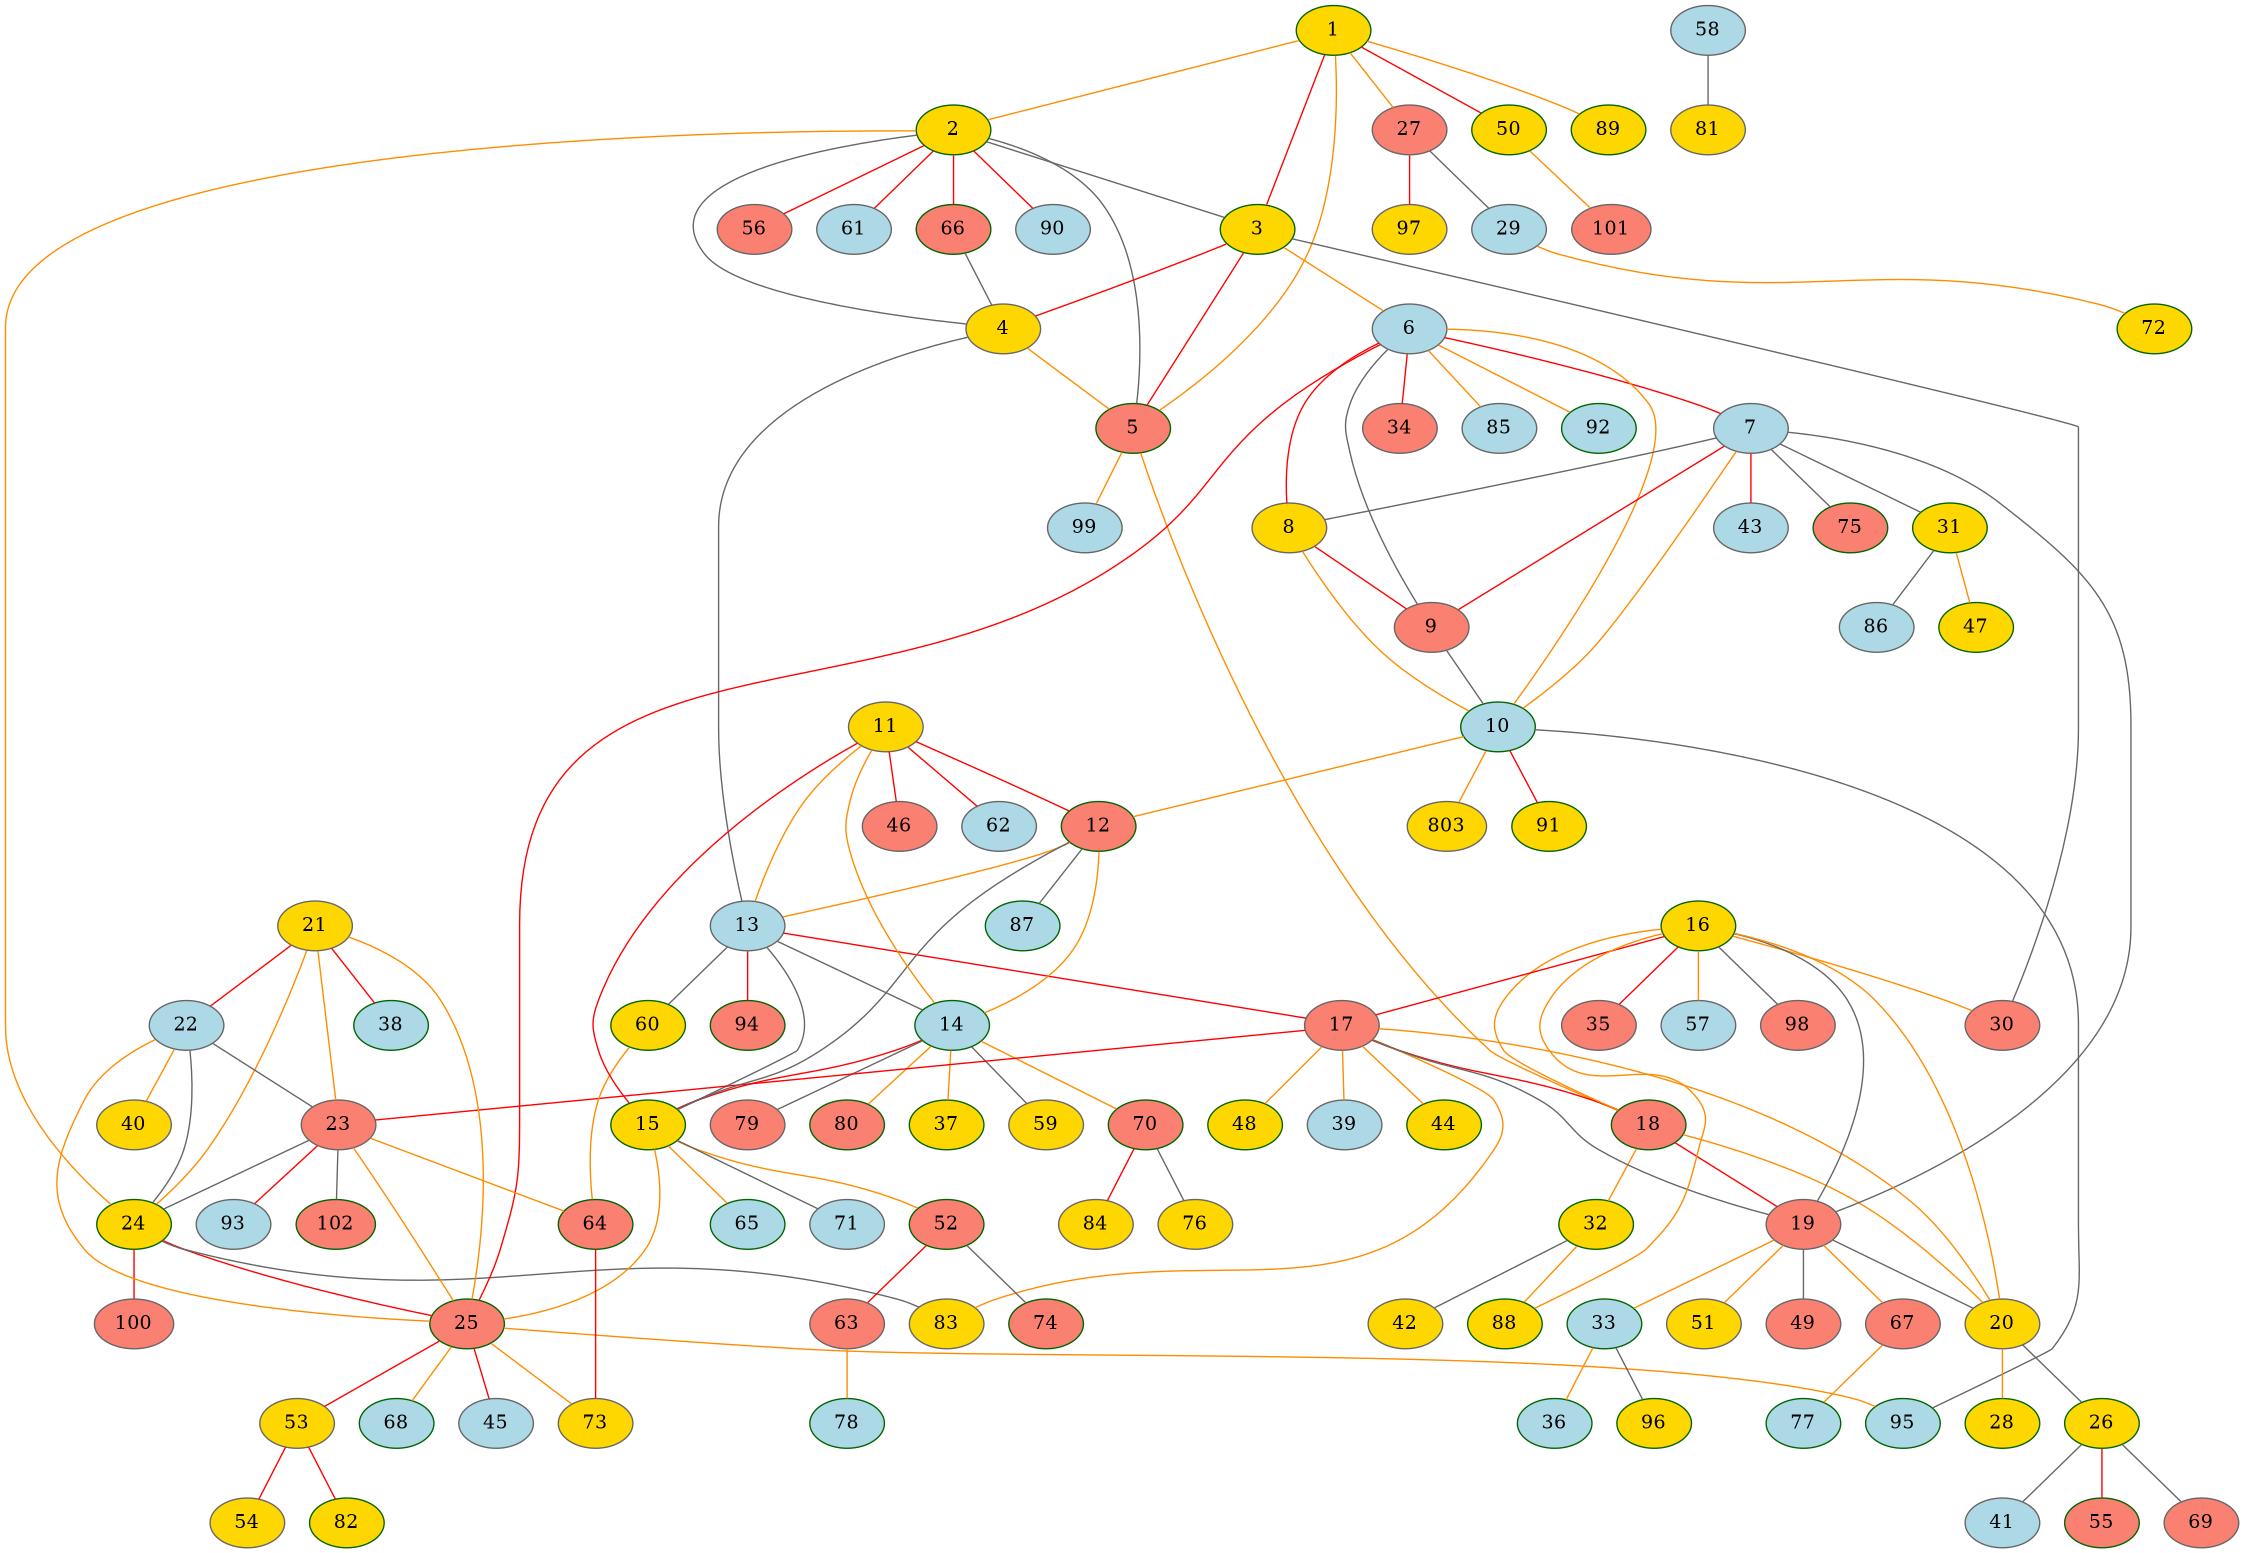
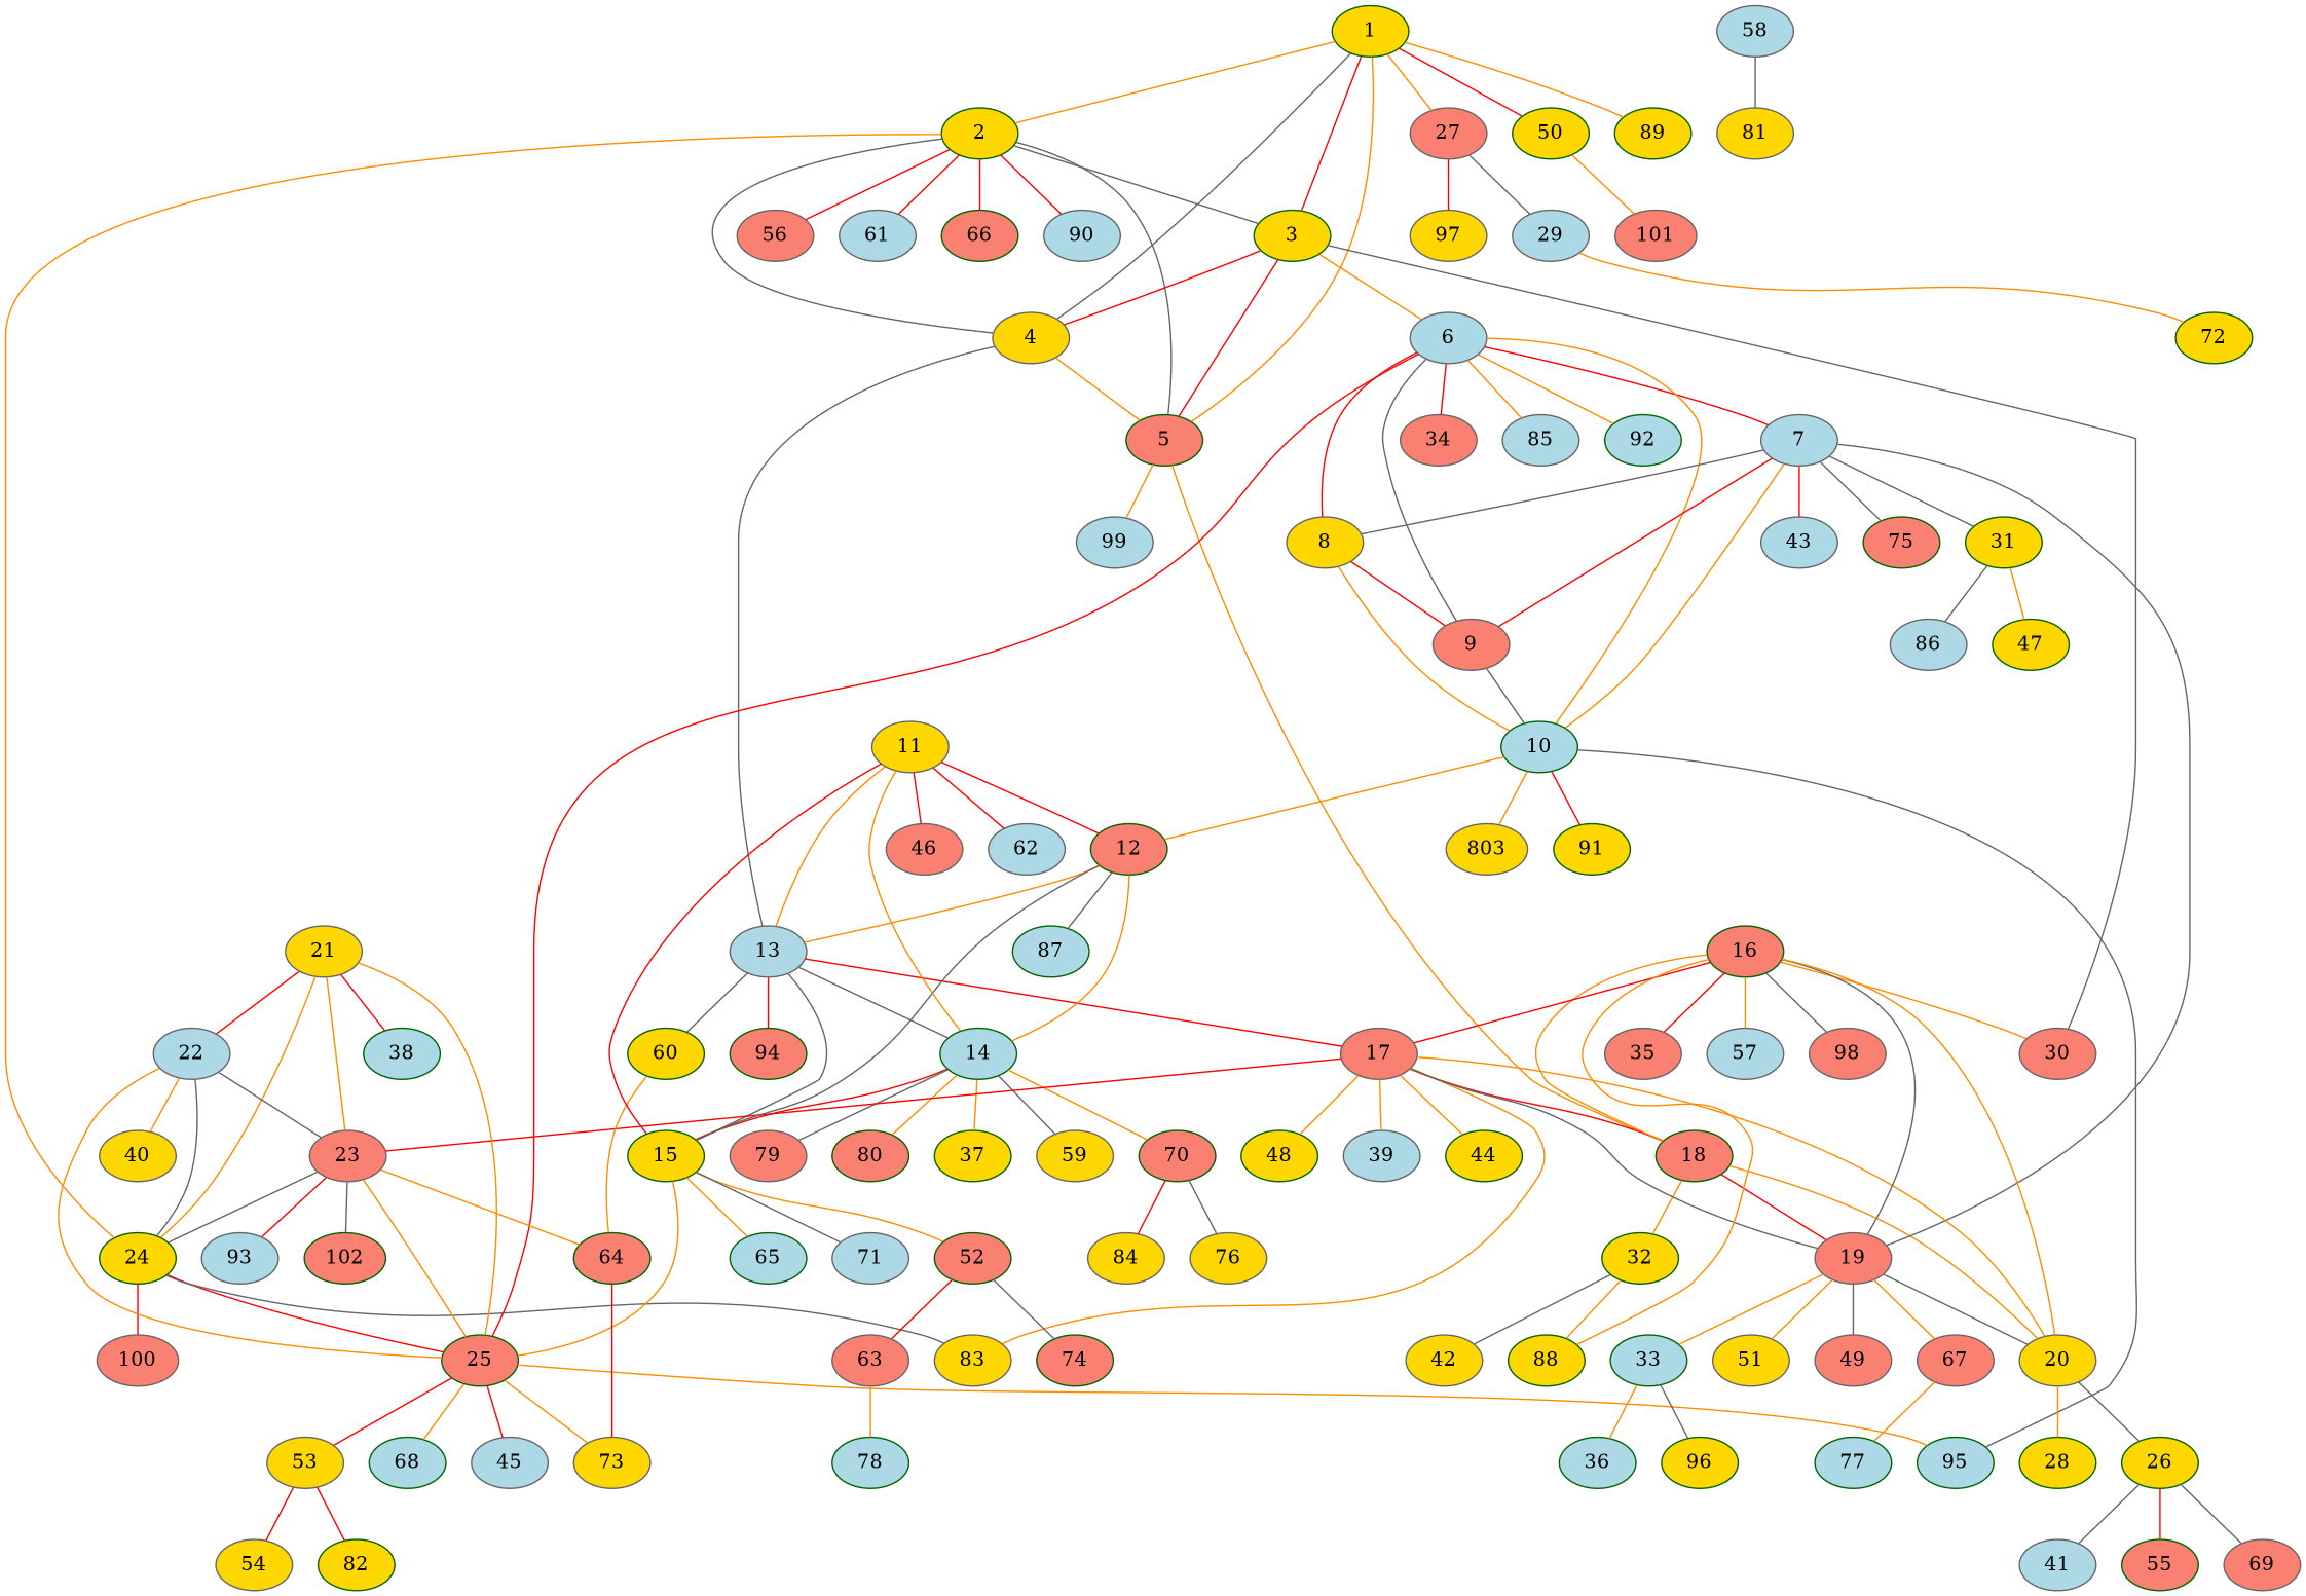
  graph {
    node [color=gray40 fillcolor=gold style=filled]
    edge [color=darkorange]
    1 [color=darkgreen]
    2 [color=darkgreen]
    3 [color=darkgreen]
    4
    5 [color=darkgreen fillcolor=salmon]
    27 [fillcolor=salmon]
    50 [color=darkgreen]
    89 [color=darkgreen]
    24 [color=darkgreen]
    56 [fillcolor=salmon]
    61 [fillcolor=lightblue]
    66 [color=darkgreen fillcolor=salmon]
    90 [fillcolor=lightblue]
    6 [fillcolor=lightblue]
    30 [fillcolor=salmon]
    13 [fillcolor=lightblue]
    18 [color=darkgreen fillcolor=salmon]
    99 [fillcolor=lightblue]
    29 [fillcolor=lightblue]
    97
    101 [fillcolor=salmon]
    25 [color=darkgreen fillcolor=salmon]
    83
    100 [fillcolor=salmon]
    7 [fillcolor=lightblue]
    8
    9 [fillcolor=salmon]
    10 [color=darkgreen fillcolor=lightblue]
    34 [fillcolor=salmon]
    85 [fillcolor=lightblue]
    92 [color=darkgreen fillcolor=lightblue]
    14 [color=darkgreen fillcolor=lightblue]
    15 [color=darkgreen]
    17 [fillcolor=salmon]
    60 [color=darkgreen]
    94 [color=darkgreen fillcolor=salmon]
    19 [fillcolor=salmon]
    20
    32 [color=darkgreen]
    31 [color=darkgreen]
    43 [fillcolor=lightblue]
    75 [color=darkgreen fillcolor=salmon]
    12 [color=darkgreen fillcolor=salmon]
    91 [color=darkgreen]
    95 [color=darkgreen fillcolor=lightblue]
    n46 [label=803]
    45 [fillcolor=lightblue]
    53
    68 [color=darkgreen fillcolor=lightblue]
    73
    33 [color=darkgreen fillcolor=lightblue]
    49 [fillcolor=salmon]
    51
    67 [fillcolor=salmon]
    47 [color=darkgreen]
    86 [fillcolor=lightblue]
    87 [color=darkgreen fillcolor=lightblue]
    11
    46 [fillcolor=salmon]
    62 [fillcolor=lightblue]
    37 [color=darkgreen]
    59
    70 [color=darkgreen fillcolor=salmon]
    79 [fillcolor=salmon]
    80 [color=darkgreen fillcolor=salmon]
    52 [color=darkgreen fillcolor=salmon]
    65 [color=darkgreen fillcolor=lightblue]
    71 [fillcolor=lightblue]
    23 [fillcolor=salmon]
    39 [fillcolor=lightblue]
    44 [color=darkgreen]
    48 [color=darkgreen]
    64 [color=darkgreen fillcolor=salmon]
    76
    84
    63 [fillcolor=salmon]
    74 [color=darkgreen fillcolor=salmon]
-   16 [color=darkgreen]
+   16 [color=darkgreen fillcolor=salmon]
    35 [fillcolor=salmon]
    57 [fillcolor=lightblue]
    98 [fillcolor=salmon]
    88 [color=darkgreen]
    26 [color=darkgreen]
    28 [color=darkgreen]
    58 [fillcolor=lightblue]
    81
    93 [fillcolor=lightblue]
    102 [color=darkgreen fillcolor=salmon]
    42
    36 [color=darkgreen fillcolor=lightblue]
    96 [color=darkgreen]
    77 [color=darkgreen fillcolor=lightblue]
    41 [fillcolor=lightblue]
    55 [color=darkgreen fillcolor=salmon]
    69 [fillcolor=salmon]
    21
    22 [fillcolor=lightblue]
    38 [color=darkgreen fillcolor=lightblue]
    40
    54
    82 [color=darkgreen]
    72 [color=darkgreen]
    78 [color=darkgreen fillcolor=lightblue]
    1 -- 2
    1 -- 3 [color=red]
-   66 -- 4 [color=gray40]
+   1 -- 4 [color=gray40]
    1 -- 5
    1 -- 27
    1 -- 50 [color=red]
    1 -- 89
    2 -- 3 [color=gray40]
    2 -- 4 [color=gray40]
    2 -- 5 [color=gray40]
    2 -- 24
    2 -- 56 [color=red]
    2 -- 61 [color=red]
    2 -- 66 [color=red]
    2 -- 90 [color=red]
    3 -- 4 [color=red]
    3 -- 5 [color=red]
    3 -- 6
    3 -- 30 [color=gray40]
    4 -- 5
    4 -- 13 [color=gray40]
    5 -- 18
    5 -- 99
    27 -- 29 [color=gray40]
    27 -- 97 [color=red]
    50 -- 101
    24 -- 25 [color=red]
    24 -- 83 [color=gray40]
    24 -- 100 [color=red]
    6 -- 25 [color=red]
    6 -- 7 [color=red]
    6 -- 8 [color=red]
    6 -- 9 [color=gray40]
    6 -- 10
    6 -- 34 [color=red]
    6 -- 85
    6 -- 92
    13 -- 14 [color=gray40]
    13 -- 15 [color=gray40]
    13 -- 17 [color=red]
    13 -- 60 [color=gray40]
    13 -- 94 [color=red]
    18 -- 19 [color=red]
    18 -- 20
    18 -- 32
    29 -- 72
    25 -- 95
    25 -- 45 [color=red]
    25 -- 53 [color=red]
    25 -- 68
    25 -- 73
    7 -- 8 [color=gray40]
    7 -- 9 [color=red]
    7 -- 10
    7 -- 19 [color=gray40]
    7 -- 31 [color=gray40]
    7 -- 43 [color=red]
    7 -- 75 [color=gray40]
    8 -- 9 [color=red]
    8 -- 10
    9 -- 10 [color=gray40]
    10 -- 12
    10 -- 91 [color=red]
    10 -- 95 [color=gray40]
    10 -- n46
    14 -- 15 [color=red]
    14 -- 37
    14 -- 59 [color=gray40]
    14 -- 70
    14 -- 79 [color=gray40]
    14 -- 80
    15 -- 25
    15 -- 52
    15 -- 65
    15 -- 71 [color=gray40]
    17 -- 18 [color=red]
    17 -- 83
    17 -- 19 [color=gray40]
    17 -- 20
    17 -- 23 [color=red]
    17 -- 39
    17 -- 44
    17 -- 48
    60 -- 64
    19 -- 20 [color=gray40]
    19 -- 33
    19 -- 49 [color=gray40]
    19 -- 51
    19 -- 67
    20 -- 26 [color=gray40]
    20 -- 28
    32 -- 88
    32 -- 42 [color=gray40]
    31 -- 47
    31 -- 86 [color=gray40]
    12 -- 13
    12 -- 14
    12 -- 15 [color=gray40]
    12 -- 87 [color=gray40]
    53 -- 54 [color=red]
    53 -- 82 [color=red]
    33 -- 36
    33 -- 96 [color=gray40]
    67 -- 77
    11 -- 13
    11 -- 14
    11 -- 15 [color=red]
    11 -- 12 [color=red]
    11 -- 46 [color=red]
    11 -- 62 [color=red]
    70 -- 76 [color=gray40]
    70 -- 84 [color=red]
    52 -- 63 [color=red]
    52 -- 74 [color=gray40]
    23 -- 24 [color=gray40]
    23 -- 25
    23 -- 64
    23 -- 93 [color=red]
    23 -- 102 [color=gray40]
    64 -- 73 [color=red]
    63 -- 78
    16 -- 30
    16 -- 18
    16 -- 17 [color=red]
    16 -- 19 [color=gray40]
    16 -- 20
    16 -- 35 [color=red]
    16 -- 57
    16 -- 98 [color=gray40]
    16 -- 88
    26 -- 41 [color=gray40]
    26 -- 55 [color=red]
    26 -- 69 [color=gray40]
    58 -- 81 [color=gray40]
    21 -- 24
    21 -- 25
    21 -- 23
    21 -- 22 [color=red]
    21 -- 38 [color=red]
    22 -- 24 [color=gray40]
    22 -- 25
    22 -- 23 [color=gray40]
    22 -- 40
  }
